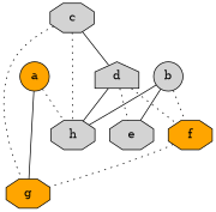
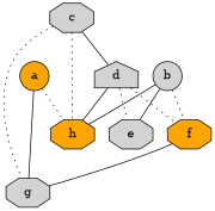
  graph {
    node [fillcolor=orange shape=octagon style=filled]
    edge [style=dotted]
    a [shape=circle]
-   g
-   h [fillcolor=lightgrey]
+   g [fillcolor=lightgrey]
+   h
    b [fillcolor=lightgrey shape=circle]
    e [fillcolor=lightgrey]
    f
    c [fillcolor=lightgrey]
    d [fillcolor=lightgrey shape=house]
    a -- g [style=""]
    a -- h
    b -- h [style=""]
    b -- e [style=""]
    b -- f
-   f -- g
+   f -- g [style=solid]
    c -- g
    c -- h
    c -- d [style=""]
    d -- h [style=""]
    d -- e
    d -- f
  }
